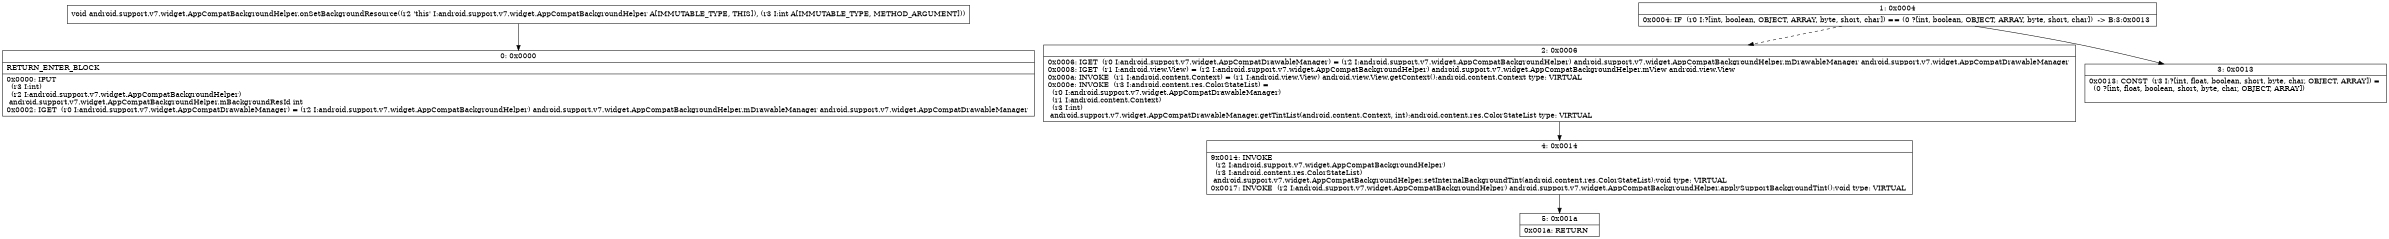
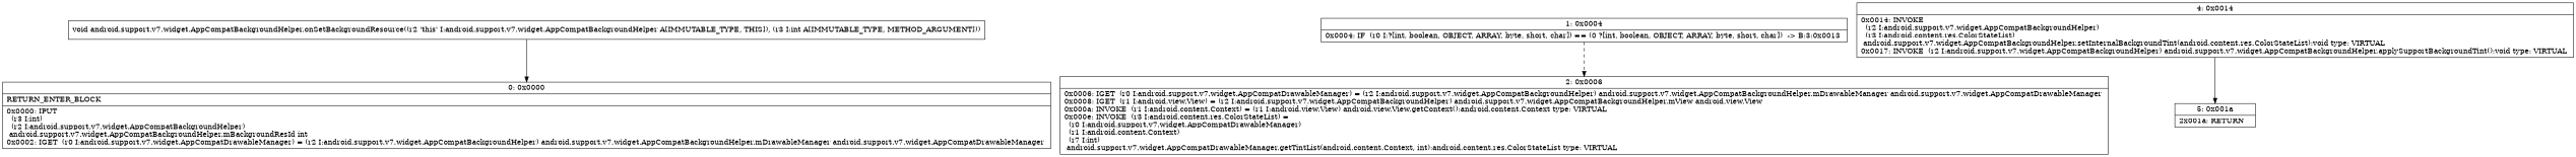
  digraph {
    node [shape=record]
    n1 [label="{0\:\ 0x0000|RETURN_ENTER_BLOCK\l|0x0000: IPUT  \l  (r3 I:int)\l  (r2 I:android.support.v7.widget.AppCompatBackgroundHelper)\l android.support.v7.widget.AppCompatBackgroundHelper.mBackgroundResId int \l0x0002: IGET  (r0 I:android.support.v7.widget.AppCompatDrawableManager) = (r2 I:android.support.v7.widget.AppCompatBackgroundHelper) android.support.v7.widget.AppCompatBackgroundHelper.mDrawableManager android.support.v7.widget.AppCompatDrawableManager \l}"]
    n2 [label="{1\:\ 0x0004|0x0004: IF  (r0 I:?[int, boolean, OBJECT, ARRAY, byte, short, char]) == (0 ?[int, boolean, OBJECT, ARRAY, byte, short, char])  \-\> B:3:0x0013 \l}"]
-   n3 [label="{2\:\ 0x0006|0x0006: IGET  (r0 I:android.support.v7.widget.AppCompatDrawableManager) = (r2 I:android.support.v7.widget.AppCompatBackgroundHelper) android.support.v7.widget.AppCompatBackgroundHelper.mDrawableManager android.support.v7.widget.AppCompatDrawableManager \l0x0008: IGET  (r1 I:android.view.View) = (r2 I:android.support.v7.widget.AppCompatBackgroundHelper) android.support.v7.widget.AppCompatBackgroundHelper.mView android.view.View \l0x000a: INVOKE  (r1 I:android.content.Context) = (r1 I:android.view.View) android.view.View.getContext():android.content.Context type: VIRTUAL \l0x000e: INVOKE  (r3 I:android.content.res.ColorStateList) = \l  (r0 I:android.support.v7.widget.AppCompatDrawableManager)\l  (r1 I:android.content.Context)\l  (r3 I:int)\l android.support.v7.widget.AppCompatDrawableManager.getTintList(android.content.Context, int):android.content.res.ColorStateList type: VIRTUAL \l}"]
-   n4 [label="{3\:\ 0x0013|0x0013: CONST  (r3 I:?[int, float, boolean, short, byte, char, OBJECT, ARRAY]) = \l  (0 ?[int, float, boolean, short, byte, char, OBJECT, ARRAY])\l \l}"]
-   n5 [label="{4\:\ 0x0014|9x0014: INVOKE  \l  (r2 I:android.support.v7.widget.AppCompatBackgroundHelper)\l  (r3 I:android.content.res.ColorStateList)\l android.support.v7.widget.AppCompatBackgroundHelper.setInternalBackgroundTint(android.content.res.ColorStateList):void type: VIRTUAL \l0x0017: INVOKE  (r2 I:android.support.v7.widget.AppCompatBackgroundHelper) android.support.v7.widget.AppCompatBackgroundHelper.applySupportBackgroundTint():void type: VIRTUAL \l}"]
-   n6 [label="{5\:\ 0x001a|0x001a: RETURN   \l}"]
+   n3 [label="{2\:\ 0x0006|0x0006: IGET  (r0 I:android.support.v7.widget.AppCompatDrawableManager) = (r2 I:android.support.v7.widget.AppCompatBackgroundHelper) android.support.v7.widget.AppCompatBackgroundHelper.mDrawableManager android.support.v7.widget.AppCompatDrawableManager \l0x0008: IGET  (r1 I:android.view.View) = (r2 I:android.support.v7.widget.AppCompatBackgroundHelper) android.support.v7.widget.AppCompatBackgroundHelper.mView android.view.View \l0x000a: INVOKE  (r1 I:android.content.Context) = (r1 I:android.view.View) android.view.View.getContext():android.content.Context type: VIRTUAL \l0x000e: INVOKE  (r3 I:android.content.res.ColorStateList) = \l  (r0 I:android.support.v7.widget.AppCompatDrawableManager)\l  (r1 I:android.content.Context)\l  (r7 I:int)\l android.support.v7.widget.AppCompatDrawableManager.getTintList(android.content.Context, int):android.content.res.ColorStateList type: VIRTUAL \l}"]
+   n5 [label="{4\:\ 0x0014|0x0014: INVOKE  \l  (r2 I:android.support.v7.widget.AppCompatBackgroundHelper)\l  (r3 I:android.content.res.ColorStateList)\l android.support.v7.widget.AppCompatBackgroundHelper.setInternalBackgroundTint(android.content.res.ColorStateList):void type: VIRTUAL \l0x0017: INVOKE  (r2 I:android.support.v7.widget.AppCompatBackgroundHelper) android.support.v7.widget.AppCompatBackgroundHelper.applySupportBackgroundTint():void type: VIRTUAL \l}"]
+   n6 [label="{5\:\ 0x001a|2x001a: RETURN   \l}"]
    n7 [label="{void android.support.v7.widget.AppCompatBackgroundHelper.onSetBackgroundResource((r2 'this' I:android.support.v7.widget.AppCompatBackgroundHelper A[IMMUTABLE_TYPE, THIS]), (r3 I:int A[IMMUTABLE_TYPE, METHOD_ARGUMENT])) }"]
    n2 -> n3 [style=dashed]
-   n2 -> n4
-   n3 -> n5
    n5 -> n6
    n7 -> n1
  }
